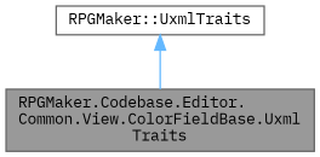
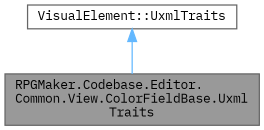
  digraph {
    fontname="IBM Plex Mono"
    node [color=gray40 fontname="IBM Plex Mono" fontsize=10 shape=box style=filled]
    n1 [fillcolor=grey60 fontcolor=black height=0.2 label="RPGMaker.Codebase.Editor.\lCommon.View.ColorFieldBase.Uxml\lTraits" width=0.4]
-   n2 [fillcolor=white height=0.2 label="RPGMaker::UxmlTraits" width=0.4]
+   n2 [fillcolor=white height=0.2 label="VisualElement::UxmlTraits" width=0.4]
    n2 -> n1 [color=steelblue1 dir=back fontname="IBM Plex Mono" fontsize=10 labelfontname=Helvetica labelfontsize=10 style=solid]
  }
